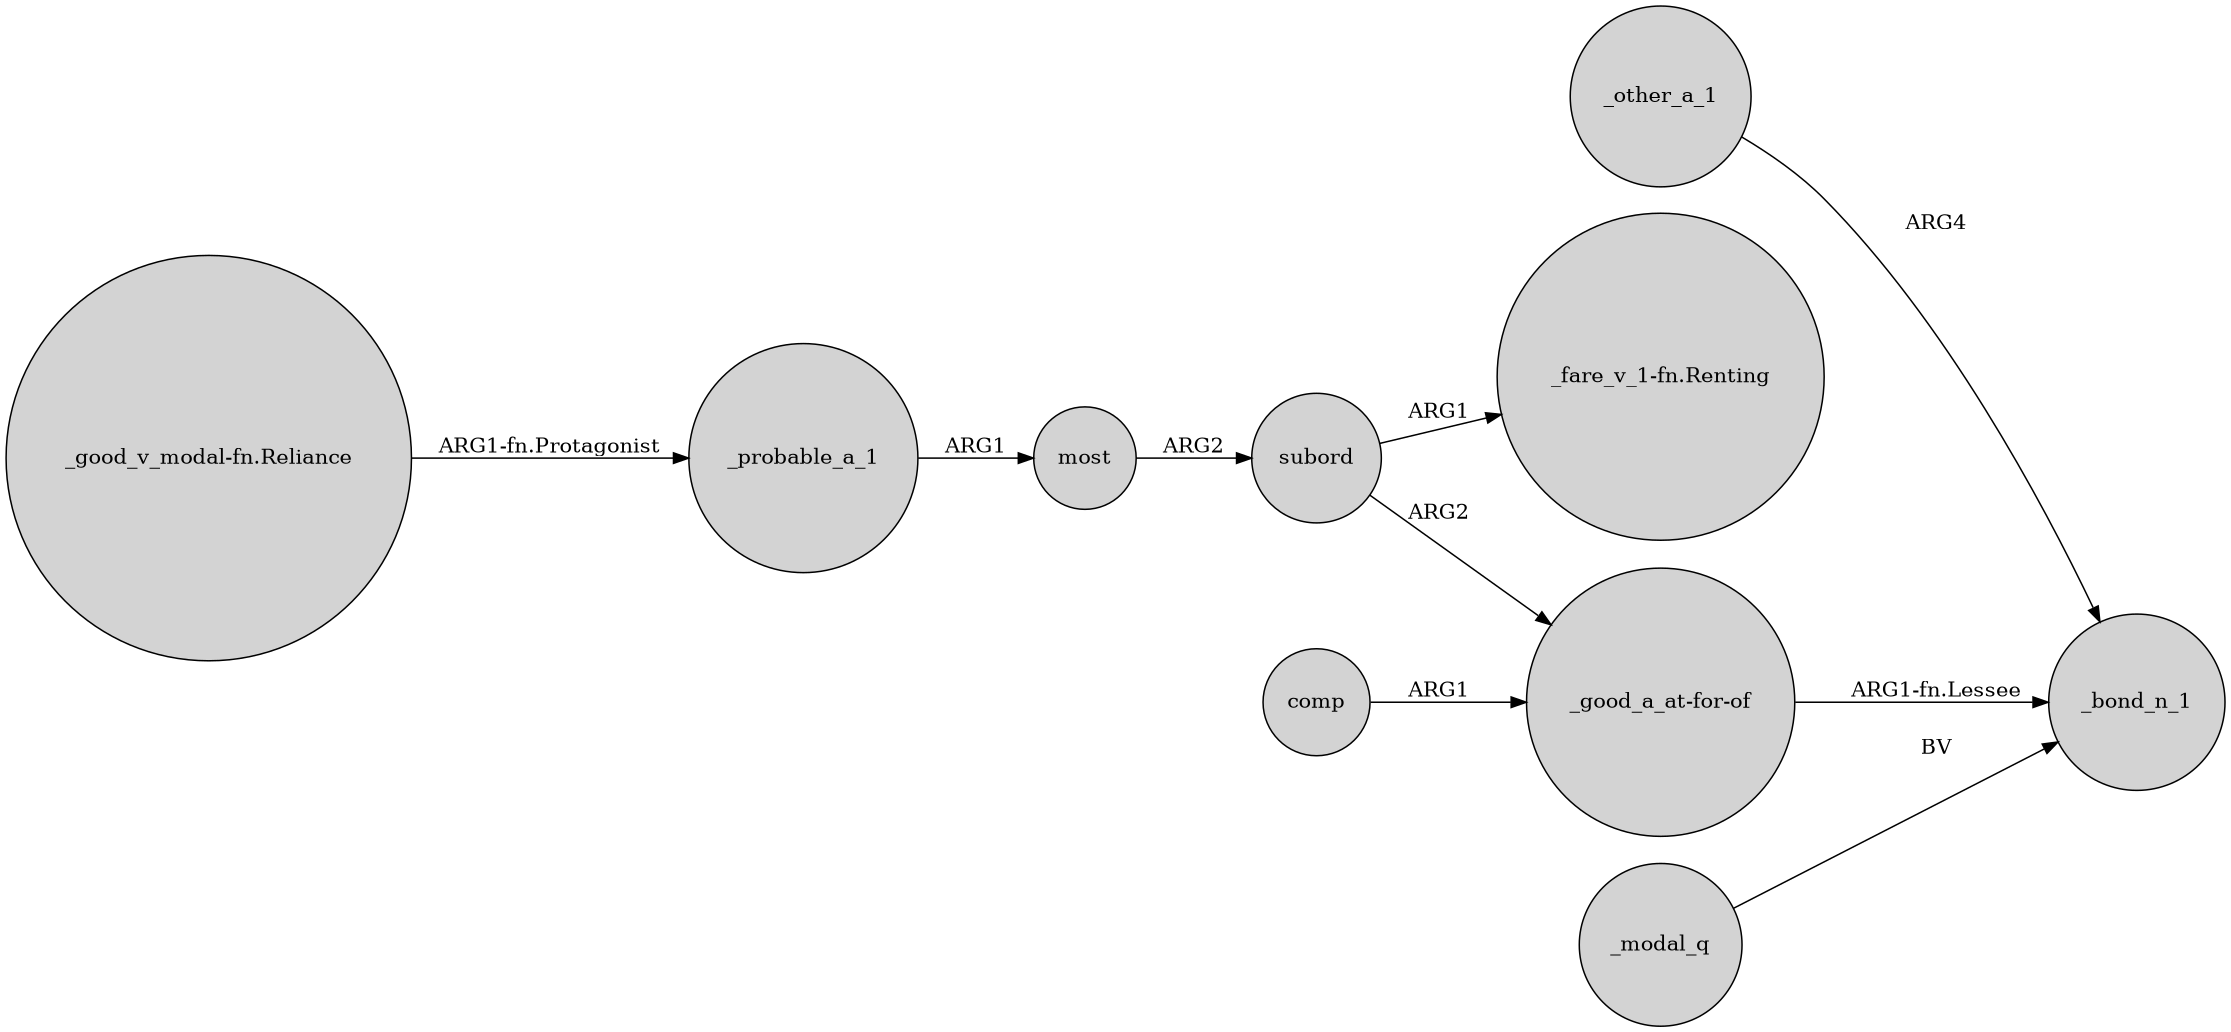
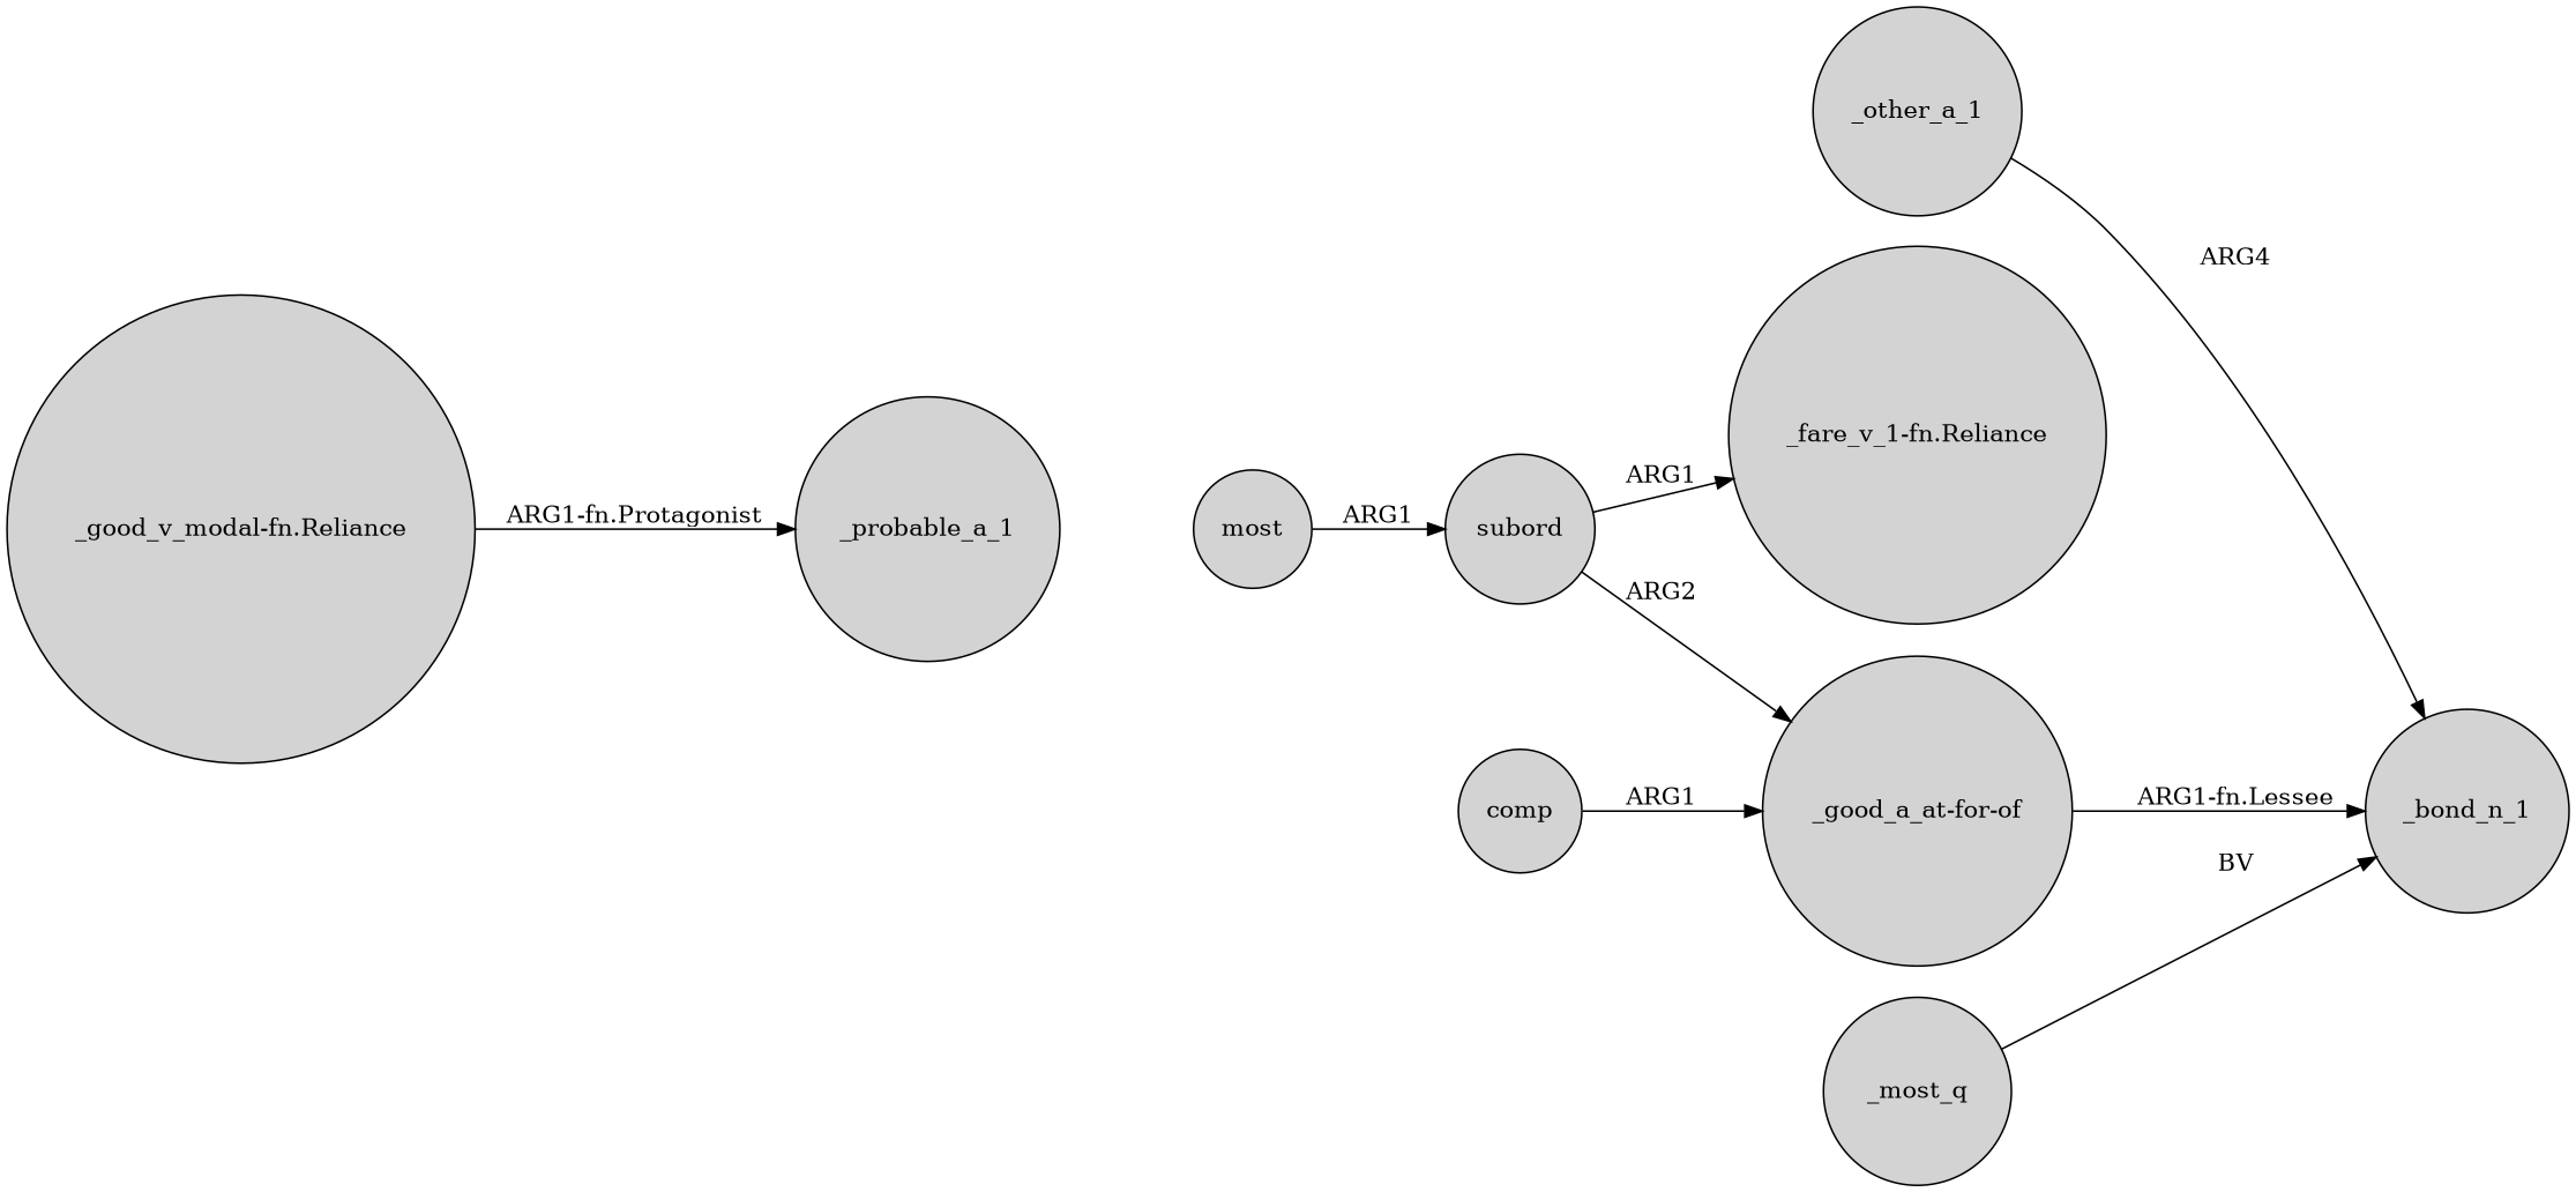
  digraph {
    rankdir=LR
    node [shape=circle style=filled]
    _other_a_1
    _bond_n_1
    n3 [label=most]
    subord
-   "_fare_v_1-fn.Renting"
+   "_fare_v_1-fn.Renting" [label="_fare_v_1-fn.Reliance"]
    "_good_a_at-for-of"
    _probable_a_1
    comp
    n9 [label="_good_v_modal-fn.Reliance"]
-   _most_q [label=_modal_q]
+   _most_q
    _other_a_1 -> _bond_n_1 [label=ARG4]
-   n3 -> subord [label=ARG2]
+   n3 -> subord [label=ARG1]
    subord -> "_fare_v_1-fn.Renting" [label=ARG1]
    subord -> "_good_a_at-for-of" [label=ARG2]
    "_good_a_at-for-of" -> _bond_n_1 [label="ARG1-fn.Lessee"]
-   _probable_a_1 -> n3 [label=ARG1]
    comp -> "_good_a_at-for-of" [label=ARG1]
    n9 -> _probable_a_1 [label="ARG1-fn.Protagonist"]
    _most_q -> _bond_n_1 [label=BV]
  }
